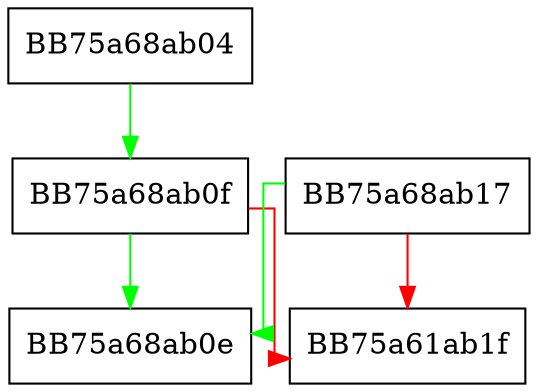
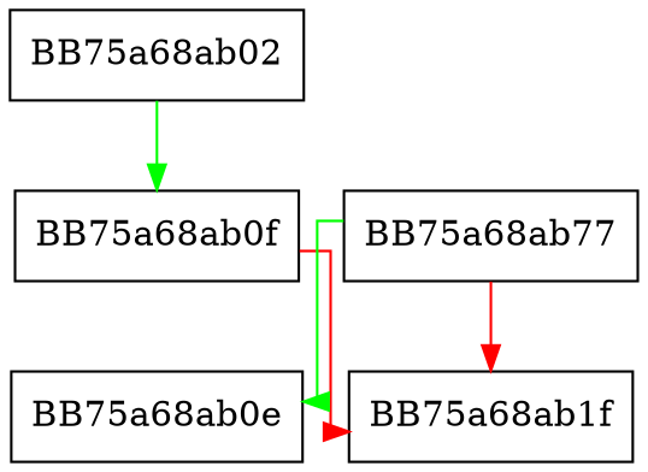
  digraph {
    splines=ortho
    node [shape=box]
    edge [color=green]
-   BB75a68ab04
+   BB75a68ab04 [label=BB75a68ab02]
    BB75a68ab0f
    BB75a68ab0e
-   BB75a68ab1f [label=BB75a61ab1f]
-   BB75a68ab17
+   BB75a68ab1f
+   BB75a68ab17 [label=BB75a68ab77]
    BB75a68ab04 -> BB75a68ab0f
-   BB75a68ab0f -> BB75a68ab0e
    BB75a68ab0f -> BB75a68ab1f [color=red]
    BB75a68ab17 -> BB75a68ab0e
    BB75a68ab17 -> BB75a68ab1f [color=red]
  }
